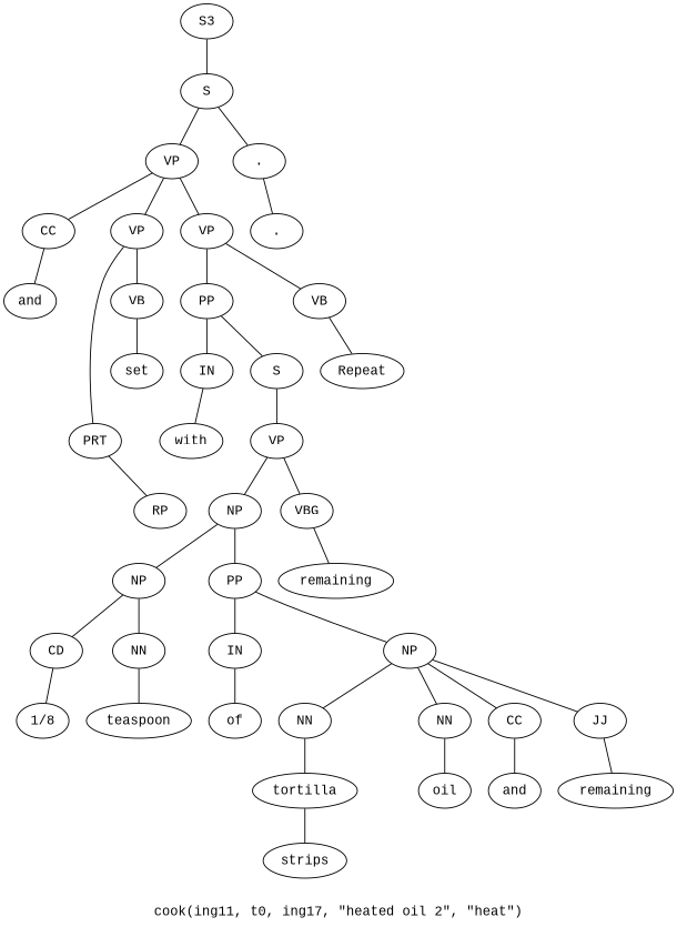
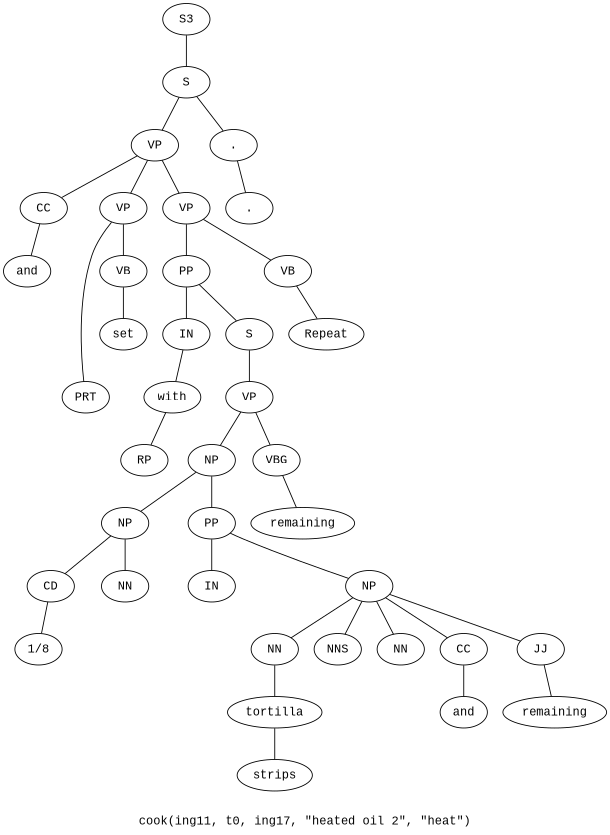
  graph {
    fontname="Liberation Mono"
    label="cook(ing11, t0, ing17, \"heated oil 2\", \"heat\")"
    node [fontname="Liberation Mono"]
    edge [fontname="Liberation Mono"]
    n1 [label=S3]
    n2 [label=S]
    n3 [label=VP]
    n4 [label="."]
    n5 [label=VP]
    n6 [label=CC]
    n7 [label=VP]
    n8 [label="."]
    n9 [label=VB]
    n10 [label=PP]
    n11 [label=and]
    n12 [label=VB]
    n13 [label=PRT]
    n14 [label=Repeat]
    n15 [label=IN]
    n16 [label=S]
    n17 [label=with]
    n18 [label=VP]
    n19 [label=VBG]
    n20 [label=NP]
    n21 [label=remaining]
    n22 [label=NP]
    n23 [label=PP]
    n24 [label=CD]
    n25 [label=NN]
    n26 [label=IN]
    n27 [label=NP]
    n28 [label="1/8"]
-   n29 [label=teaspoon]
-   n30 [label=of]
    n31 [label=NN]
    n32 [label=CC]
    n33 [label=JJ]
    n34 [label=NN]
-   n36 [label=oil]
+   n35 [label=NNS]
    n37 [label=and]
    n38 [label=remaining]
    n39 [label=tortilla]
    n40 [label=strips]
    n41 [label=set]
    n42 [label=RP]
    n1 -- n2
    n2 -- n3
    n2 -- n4
    n3 -- n5
    n3 -- n6
    n3 -- n7
    n4 -- n8
    n5 -- n9
    n5 -- n10
    n6 -- n11
    n7 -- n12
    n7 -- n13
    n9 -- n14
    n10 -- n15
    n10 -- n16
    n12 -- n41
-   n13 -- n42
+   n17 -- n42
    n15 -- n17
    n16 -- n18
    n18 -- n19
    n18 -- n20
    n19 -- n21
    n20 -- n22
    n20 -- n23
    n22 -- n24
    n22 -- n25
    n23 -- n26
    n23 -- n27
    n24 -- n28
-   n25 -- n29
-   n26 -- n30
    n27 -- n31
    n27 -- n32
    n27 -- n33
    n27 -- n34
-   n31 -- n36
+   n27 -- n35
    n32 -- n37
    n33 -- n38
    n34 -- n39
    n39 -- n40
  }
